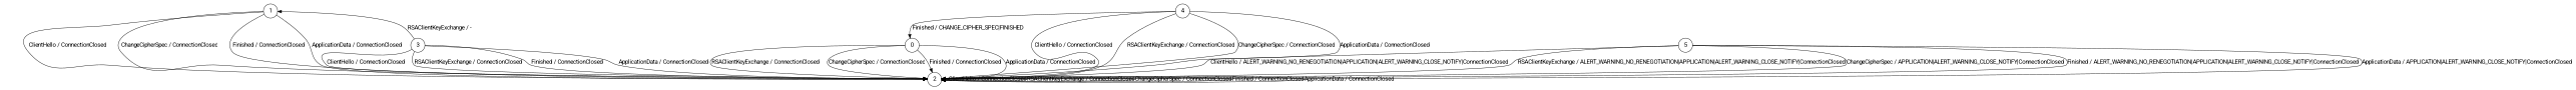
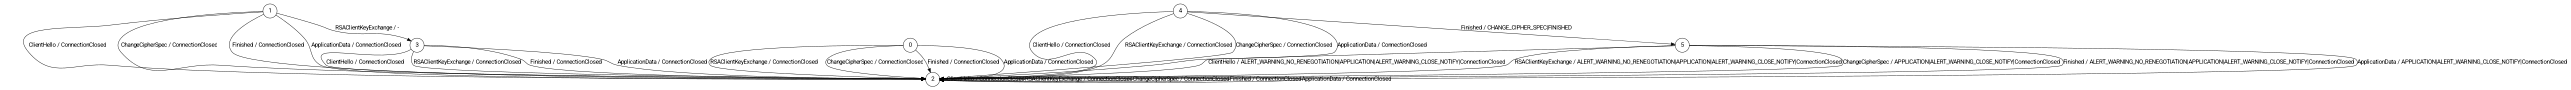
  digraph {
    fontname=Roboto
    node [fontname=Roboto shape=circle]
    edge [fontname=Roboto]
    n1 [label=0]
    n2 [label=2]
    n3 [label=1]
    n4 [label=3]
    n5 [label=4]
    n6 [label=5]
    n1 -> n2 [label="RSAClientKeyExchange / ConnectionClosed"]
    n1 -> n2 [label="ChangeCipherSpec / ConnectionClosed"]
    n1 -> n2 [label="Finished / ConnectionClosed"]
    n1 -> n2 [label="ApplicationData / ConnectionClosed"]
    n2 -> n2 [label="ClientHello / ConnectionClosed"]
    n2 -> n2 [label="RSAClientKeyExchange / ConnectionClosed"]
    n2 -> n2 [label="ChangeCipherSpec / ConnectionClosed"]
    n2 -> n2 [label="Finished / ConnectionClosed"]
    n2 -> n2 [label="ApplicationData / ConnectionClosed"]
    n3 -> n2 [label="ClientHello / ConnectionClosed"]
    n3 -> n2 [label="ChangeCipherSpec / ConnectionClosed"]
    n3 -> n2 [label="Finished / ConnectionClosed"]
    n3 -> n2 [label="ApplicationData / ConnectionClosed"]
-   n4 -> n3 [label="RSAClientKeyExchange / -"]
+   n3 -> n4 [label="RSAClientKeyExchange / -"]
    n4 -> n2 [label="ClientHello / ConnectionClosed"]
    n4 -> n2 [label="RSAClientKeyExchange / ConnectionClosed"]
    n4 -> n2 [label="Finished / ConnectionClosed"]
    n4 -> n2 [label="ApplicationData / ConnectionClosed"]
    n5 -> n2 [label="ClientHello / ConnectionClosed"]
    n5 -> n2 [label="RSAClientKeyExchange / ConnectionClosed"]
    n5 -> n2 [label="ChangeCipherSpec / ConnectionClosed"]
    n5 -> n2 [label="ApplicationData / ConnectionClosed"]
-   n5 -> n1 [label="Finished / CHANGE_CIPHER_SPEC|FINISHED"]
+   n5 -> n6 [label="Finished / CHANGE_CIPHER_SPEC|FINISHED"]
    n6 -> n2 [label="ClientHello / ALERT_WARNING_NO_RENEGOTIATION|APPLICATION|ALERT_WARNING_CLOSE_NOTIFY|ConnectionClosed"]
    n6 -> n2 [label="RSAClientKeyExchange / ALERT_WARNING_NO_RENEGOTIATION|APPLICATION|ALERT_WARNING_CLOSE_NOTIFY|ConnectionClosed"]
    n6 -> n2 [label="ChangeCipherSpec / APPLICATION|ALERT_WARNING_CLOSE_NOTIFY|ConnectionClosed"]
    n6 -> n2 [label="Finished / ALERT_WARNING_NO_RENEGOTIATION|APPLICATION|ALERT_WARNING_CLOSE_NOTIFY|ConnectionClosed"]
    n6 -> n2 [label="ApplicationData / APPLICATION|ALERT_WARNING_CLOSE_NOTIFY|ConnectionClosed"]
  }
